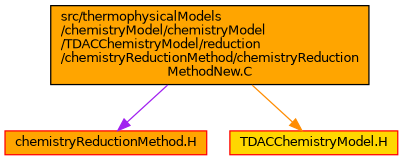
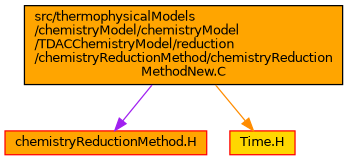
  digraph {
    node [color=red fillcolor=orange fontname=Helvetica fontsize=10 shape=record style=filled]
    edge [fontname=Helvetica fontsize=10 labelfontname=Helvetica labelfontsize=10 style=solid]
    n1 [color=black fontcolor=black height=0.2 label="src/thermophysicalModels\l/chemistryModel/chemistryModel\l/TDACChemistryModel/reduction\l/chemistryReductionMethod/chemistryReduction\lMethodNew.C" width=0.4]
    n2 [height=0.2 label="chemistryReductionMethod.H" width=0.4]
-   n3 [height=0.2 label="TDACChemistryModel.H" width=0.4 fillcolor=gold]
+   n3 [height=0.2 label="Time.H" width=0.4 fillcolor=gold]
    n1 -> n2 [color=purple]
    n1 -> n3 [color=darkorange]
  }
